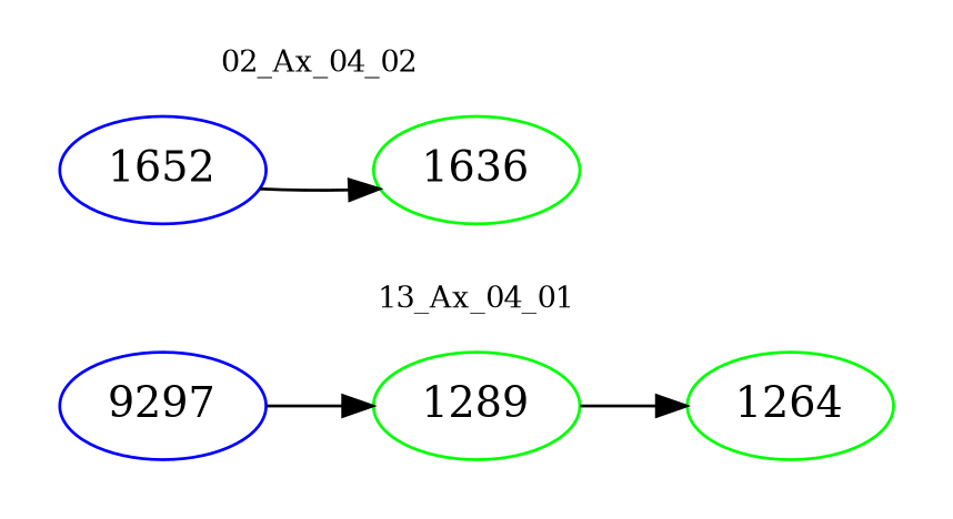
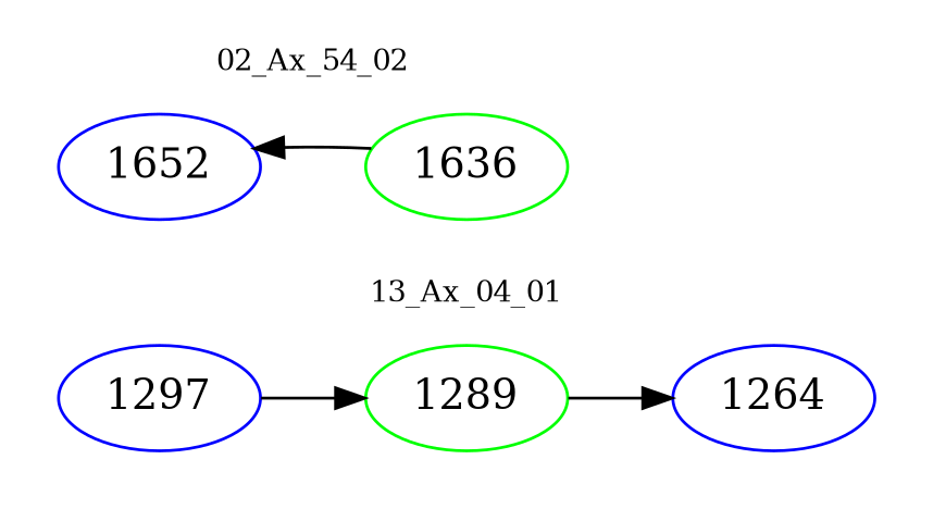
  digraph {
    rankdir=LR
    node [color=green]
    edge [color=black]
-   n1 [color=blue label=9297]
-   n2 [label=1264]
+   n1 [color=blue label=1297]
+   n2 [color=blue label=1264]
    n3 [label=1289]
    n4 [color=blue label=1652]
    n5 [label=1636]
    subgraph cluster_1 {
      color=white
      fontsize=10
      label="13_Ax_04_01"
      n1
      n2
      n3
    }
    subgraph cluster_2 {
      color=white
      fontsize=10
-     label="02_Ax_04_02"
+     label="02_Ax_54_02"
      n4
      n5
    }
    n1 -> n3
    n3 -> n2
-   n4 -> n5
+   n5 -> n4
  }
